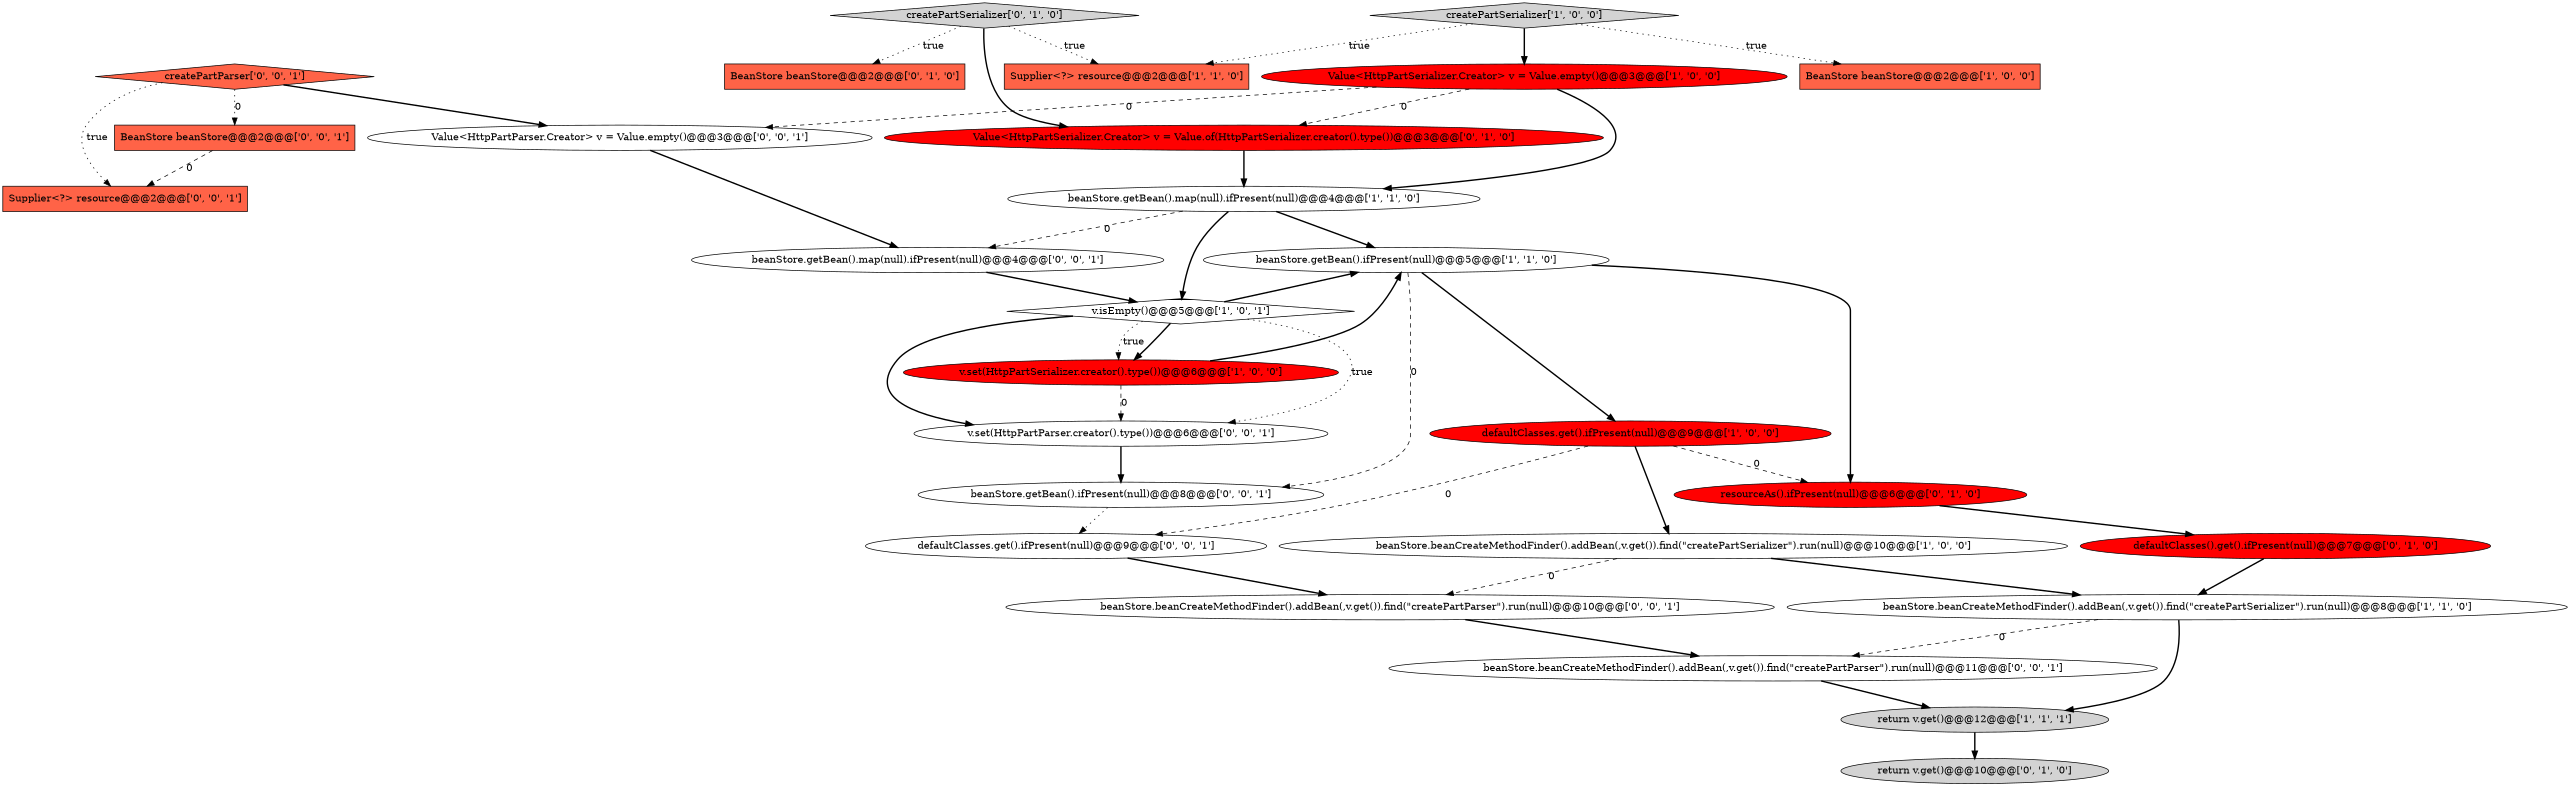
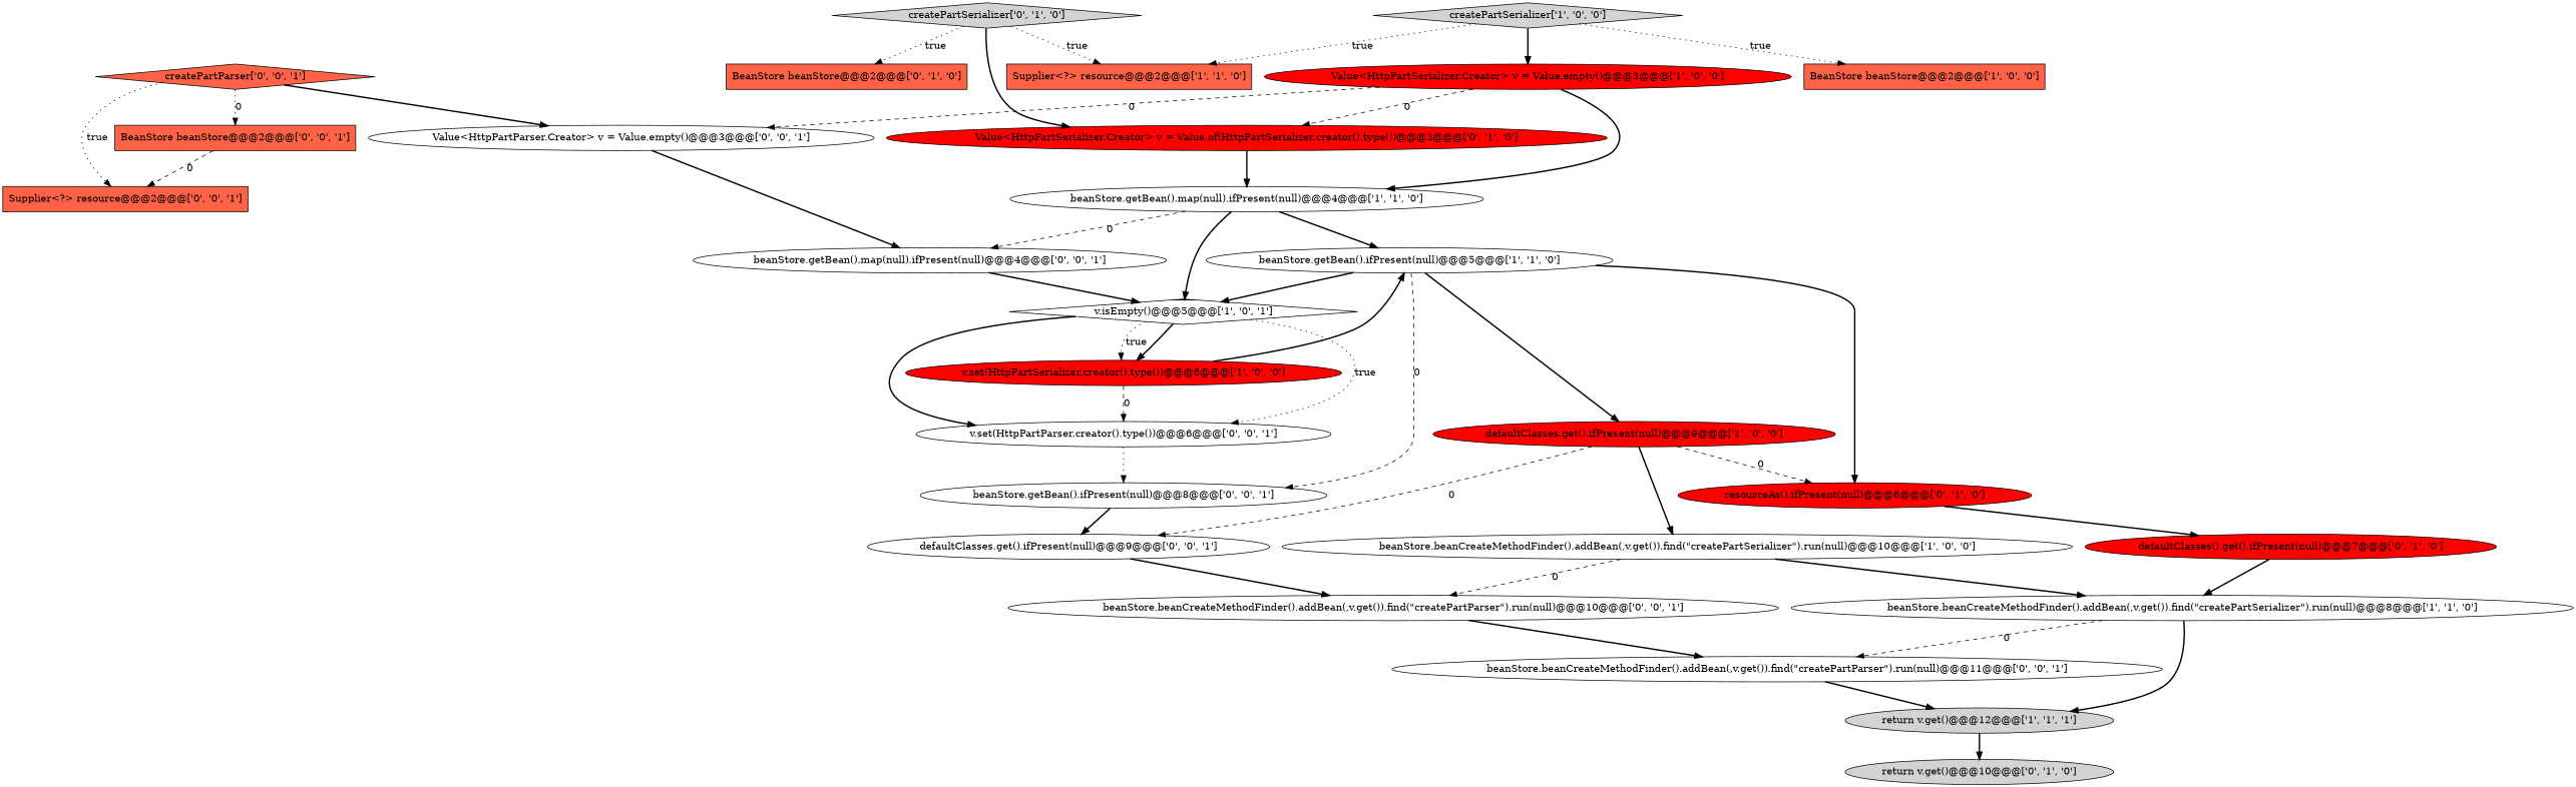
  digraph {
    node [fillcolor=white shape=ellipse style=filled]
    edge [style=bold]
    n1 [label="beanStore.getBean().map(null).ifPresent(null)@@@4@@@['1', '1', '0']"]
    n2 [label="beanStore.getBean().ifPresent(null)@@@5@@@['1', '1', '0']"]
    n3 [label="beanStore.getBean().map(null).ifPresent(null)@@@4@@@['0', '0', '1']"]
    n4 [label="v.isEmpty()@@@5@@@['1', '0', '1']" shape=diamond]
    n5 [label="beanStore.getBean().ifPresent(null)@@@8@@@['0', '0', '1']"]
    n6 [fillcolor=red label="resourceAs().ifPresent(null)@@@6@@@['0', '1', '0']"]
    n7 [fillcolor=red label="defaultClasses.get().ifPresent(null)@@@9@@@['1', '0', '0']"]
    n8 [label="v.set(HttpPartParser.creator().type())@@@6@@@['0', '0', '1']"]
    n9 [fillcolor=red label="v.set(HttpPartSerializer.creator().type())@@@6@@@['1', '0', '0']"]
    n10 [label="defaultClasses.get().ifPresent(null)@@@9@@@['0', '0', '1']"]
    n11 [fillcolor=red label="defaultClasses().get().ifPresent(null)@@@7@@@['0', '1', '0']"]
    n12 [label="beanStore.beanCreateMethodFinder().addBean(,v.get()).find(\"createPartSerializer\").run(null)@@@10@@@['1', '0', '0']"]
    n13 [label="beanStore.beanCreateMethodFinder().addBean(,v.get()).find(\"createPartParser\").run(null)@@@10@@@['0', '0', '1']"]
    n14 [fillcolor=tomato label="BeanStore beanStore@@@2@@@['0', '0', '1']" shape=box]
    n15 [fillcolor=tomato label="Supplier<?> resource@@@2@@@['0', '0', '1']" shape=box]
    n16 [label="beanStore.beanCreateMethodFinder().addBean(,v.get()).find(\"createPartParser\").run(null)@@@11@@@['0', '0', '1']"]
    n17 [fillcolor=lightgray label="return v.get()@@@12@@@['1', '1', '1']"]
    n18 [fillcolor=lightgray label="return v.get()@@@10@@@['0', '1', '0']"]
    n19 [label="beanStore.beanCreateMethodFinder().addBean(,v.get()).find(\"createPartSerializer\").run(null)@@@8@@@['1', '1', '0']"]
    n20 [label="Value<HttpPartParser.Creator> v = Value.empty()@@@3@@@['0', '0', '1']"]
    n21 [fillcolor=red label="Value<HttpPartSerializer.Creator> v = Value.empty()@@@3@@@['1', '0', '0']"]
    n22 [fillcolor=red label="Value<HttpPartSerializer.Creator> v = Value.of(HttpPartSerializer.creator().type())@@@3@@@['0', '1', '0']"]
    n23 [fillcolor=lightgray label="createPartSerializer['0', '1', '0']" shape=diamond]
    n24 [fillcolor=tomato label="BeanStore beanStore@@@2@@@['0', '1', '0']" shape=box]
    n25 [fillcolor=tomato label="Supplier<?> resource@@@2@@@['1', '1', '0']" shape=box]
    n26 [fillcolor=tomato label="BeanStore beanStore@@@2@@@['1', '0', '0']" shape=box]
    n27 [fillcolor=lightgray label="createPartSerializer['1', '0', '0']" shape=diamond]
    n28 [fillcolor=tomato label="createPartParser['0', '0', '1']" shape=diamond]
    n1 -> n2
    n1 -> n3 [label=0 style=dashed]
    n1 -> n4
    n2 -> n5 [label=0 style=dashed]
    n2 -> n6
    n2 -> n7
    n3 -> n4
-   n4 -> n2
+   n2 -> n4
    n4 -> n8 [label=true style=dotted]
    n4 -> n8
    n4 -> n9
    n4 -> n9 [label=true style=dotted]
-   n5 -> n10 [style=dotted]
+   n5 -> n10
    n6 -> n11
    n7 -> n6 [label=0 style=dashed]
    n7 -> n10 [label=0 style=dashed]
    n7 -> n12
-   n8 -> n5
+   n8 -> n5 [style=dotted]
    n9 -> n2
    n9 -> n8 [label=0 style=dashed]
    n10 -> n13
    n11 -> n19
    n12 -> n13 [label=0 style=dashed]
    n12 -> n19
    n13 -> n16
    n14 -> n15 [label=0 style=dashed]
    n16 -> n17
    n17 -> n18
    n19 -> n16 [label=0 style=dashed]
    n19 -> n17
    n20 -> n3
    n21 -> n1
    n21 -> n20 [label=0 style=dashed]
    n21 -> n22 [label=0 style=dashed]
    n22 -> n1
    n23 -> n22
    n23 -> n24 [label=true style=dotted]
    n23 -> n25 [label=true style=dotted]
    n27 -> n21
    n27 -> n25 [label=true style=dotted]
    n27 -> n26 [label=true style=dotted]
    n28 -> n14 [label=0 style=dotted]
    n28 -> n15 [label=true style=dotted]
    n28 -> n20
  }
